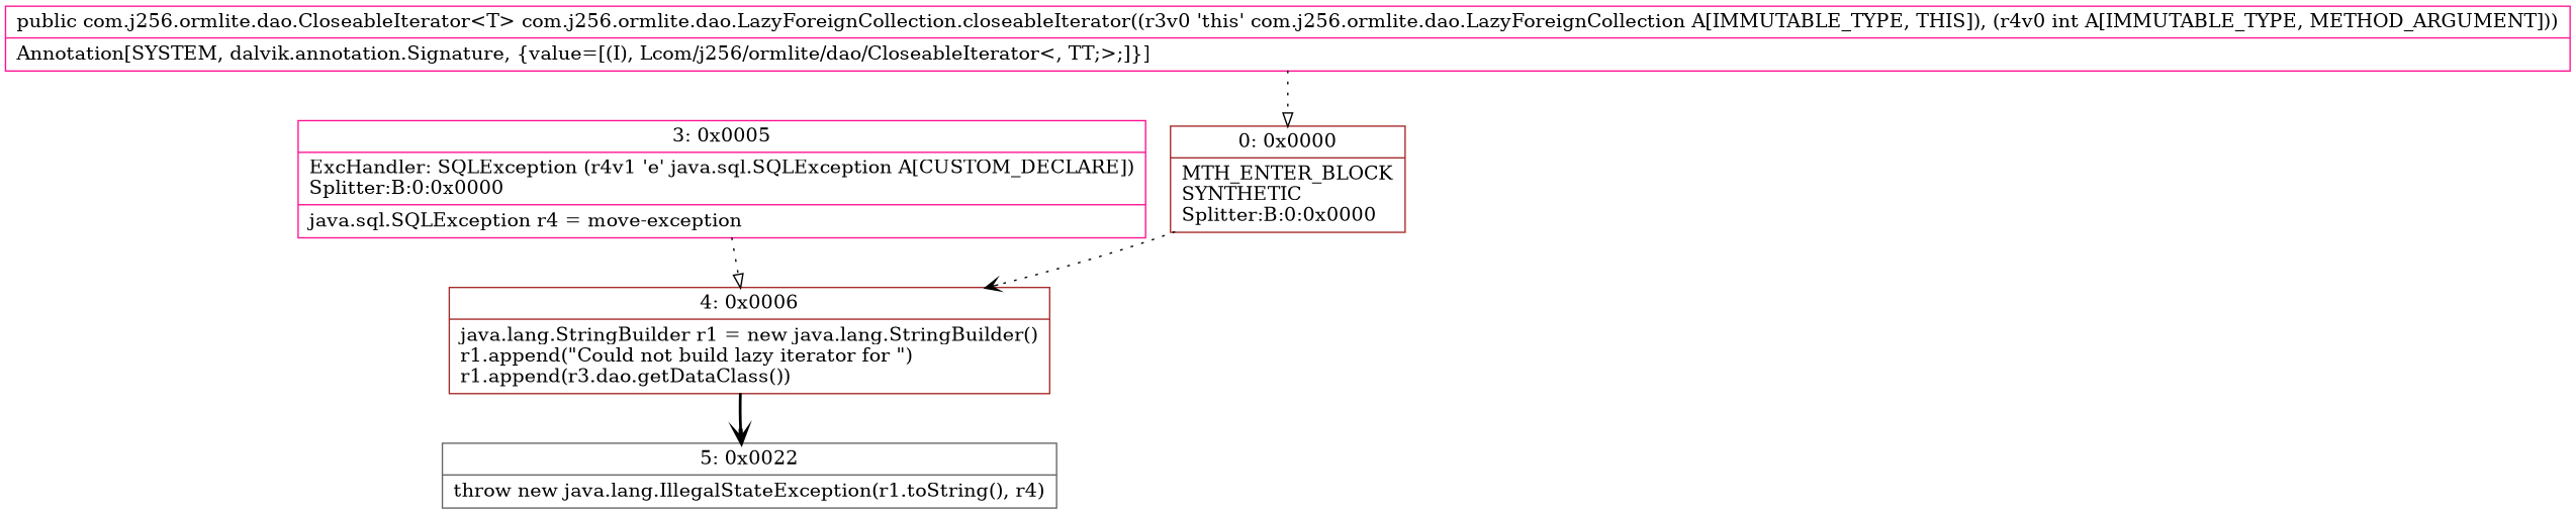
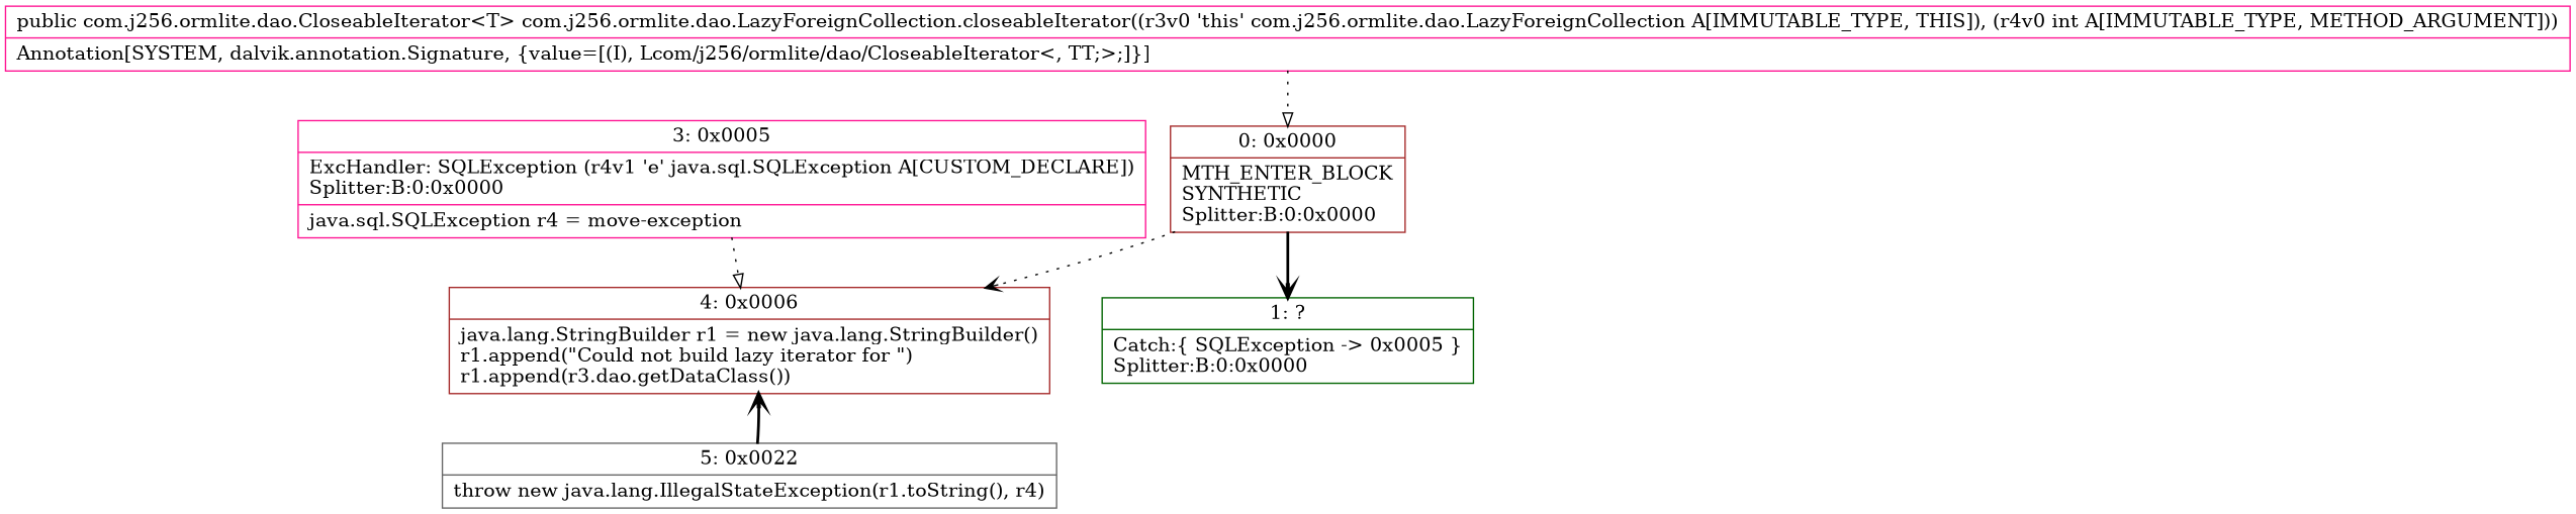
  digraph {
    node [color=brown shape=record]
    edge [arrowhead=vee style=dotted]
    n1 [label="{0\:\ 0x0000|MTH_ENTER_BLOCK\lSYNTHETIC\lSplitter:B:0:0x0000\l}"]
+   n2 [color=darkgreen label="{1\:\ ?|Catch:\{ SQLException \-\> 0x0005 \}\lSplitter:B:0:0x0000\l}"]
    n3 [label="{4\:\ 0x0006|java.lang.StringBuilder r1 = new java.lang.StringBuilder()\lr1.append(\"Could not build lazy iterator for \")\lr1.append(r3.dao.getDataClass())\l}"]
    n4 [color=deeppink label="{3\:\ 0x0005|ExcHandler: SQLException (r4v1 'e' java.sql.SQLException A[CUSTOM_DECLARE])\lSplitter:B:0:0x0000\l|java.sql.SQLException r4 = move\-exception\l}"]
    n5 [color=gray40 label="{5\:\ 0x0022|throw new java.lang.IllegalStateException(r1.toString(), r4)\l}"]
    n6 [color=deeppink label="{public com.j256.ormlite.dao.CloseableIterator\<T\> com.j256.ormlite.dao.LazyForeignCollection.closeableIterator((r3v0 'this' com.j256.ormlite.dao.LazyForeignCollection A[IMMUTABLE_TYPE, THIS]), (r4v0 int A[IMMUTABLE_TYPE, METHOD_ARGUMENT]))  | Annotation[SYSTEM, dalvik.annotation.Signature, \{value=[(I), Lcom\/j256\/ormlite\/dao\/CloseableIterator\<, TT;\>;]\}]\l}"]
+   n1 -> n2 [style=bold]
    n1 -> n3
-   n3 -> n5 [style=bold]
+   n5 -> n3 [style=bold]
    n4 -> n3 [arrowhead=onormal]
    n6 -> n1 [arrowhead=onormal]
  }
